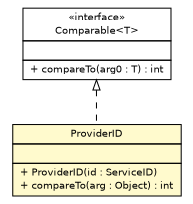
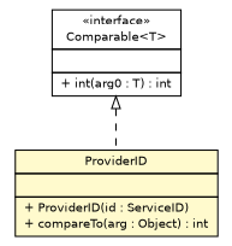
  digraph {
    nodesep=0.25
    ranksep=0.5
    node [fontcolor=black fontname=Helvetica fontsize=10.0 shape=plaintext]
    n1 [label=<<table title="sorcer.jini.lookup.ProviderID" border="0" cellborder="1" cellspacing="0" cellpadding="2" port="p" bgcolor="lemonChiffon" href="./ProviderID.html"> 		<tr><td><table border="0" cellspacing="0" cellpadding="1"> <tr><td align="center" balign="center"> ProviderID </td></tr> 		</table></td></tr> 		<tr><td><table border="0" cellspacing="0" cellpadding="1"> <tr><td align="left" balign="left">  </td></tr> 		</table></td></tr> 		<tr><td><table border="0" cellspacing="0" cellpadding="1"> <tr><td align="left" balign="left"> + ProviderID(id : ServiceID) </td></tr> <tr><td align="left" balign="left"> + compareTo(arg : Object) : int </td></tr> 		</table></td></tr> 		</table>>]
-   n2 [label=<<table title="java.lang.Comparable" border="0" cellborder="1" cellspacing="0" cellpadding="2" port="p" href="http://docs.oracle.com/javase/7/docs/api/java/lang/Comparable.html"> 		<tr><td><table border="0" cellspacing="0" cellpadding="1"> <tr><td align="center" balign="center"> &#171;interface&#187; </td></tr> <tr><td align="center" balign="center"> Comparable&lt;T&gt; </td></tr> 		</table></td></tr> 		<tr><td><table border="0" cellspacing="0" cellpadding="1"> <tr><td align="left" balign="left">  </td></tr> 		</table></td></tr> 		<tr><td><table border="0" cellspacing="0" cellpadding="1"> <tr><td align="left" balign="left"> + compareTo(arg0 : T) : int </td></tr> 		</table></td></tr> 		</table>>]
+   n2 [label=<<table title="java.lang.Comparable" border="0" cellborder="1" cellspacing="0" cellpadding="2" port="p" href="http://docs.oracle.com/javase/7/docs/api/java/lang/Comparable.html"> 		<tr><td><table border="0" cellspacing="0" cellpadding="1"> <tr><td align="center" balign="center"> &#171;interface&#187; </td></tr> <tr><td align="center" balign="center"> Comparable&lt;T&gt; </td></tr> 		</table></td></tr> 		<tr><td><table border="0" cellspacing="0" cellpadding="1"> <tr><td align="left" balign="left">  </td></tr> 		</table></td></tr> 		<tr><td><table border="0" cellspacing="0" cellpadding="1"> <tr><td align="left" balign="left"> + int(arg0 : T) : int </td></tr> 		</table></td></tr> 		</table>>]
    n2 -> n1 [arrowtail=empty dir=back fontname=Helvetica fontsize=10 headport=p labelfontname=Helvetica labelfontsize=10 style=dashed tailport=p]
  }
